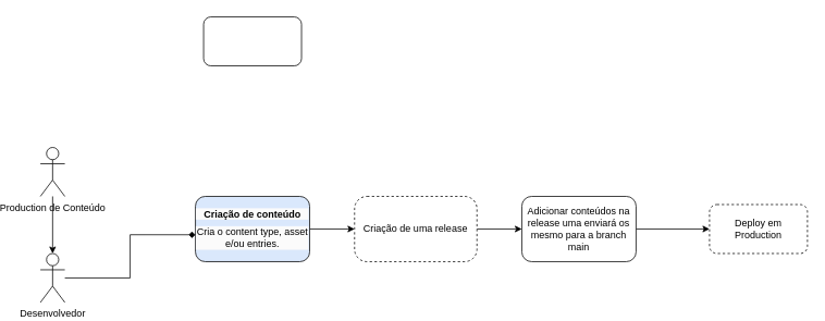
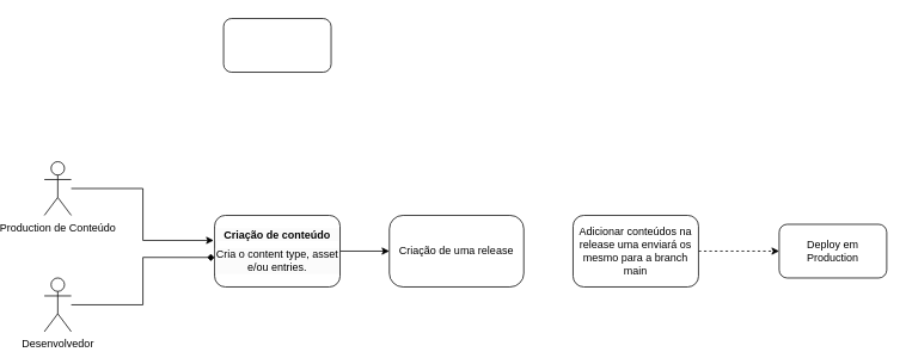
  <mxCell id="0" />
  <mxCell id="1" parent="0" />
  <mxCell id="2" style="edgeStyle=orthogonalEdgeStyle;rounded=0;orthogonalLoop=1;jettySize=auto;html=1;entryX=0;entryY=0.5;entryDx=0;entryDy=0;" edge="1" parent="1" source="3" target="11"><mxGeometry relative="1" as="geometry" /></mxCell>
- <mxCell id="3" value="&lt;meta charset=&quot;utf-8&quot;&gt;&lt;h1 style=&quot;forced-color-adjust: none; color: rgb(0, 0, 0); font-family: Helvetica; font-style: normal; font-variant-ligatures: normal; font-variant-caps: normal; letter-spacing: normal; orphans: 2; text-align: center; text-indent: 0px; text-transform: none; widows: 2; word-spacing: 0px; -webkit-text-stroke-width: 0px; white-space: normal; background-color: rgb(251, 251, 251); text-decoration-thickness: initial; text-decoration-style: initial; text-decoration-color: initial; margin-top: 0px; font-size: 12px;&quot;&gt;Criação de conteúdo&lt;/h1&gt;&lt;div style=&quot;forced-color-adjust: none; color: rgb(0, 0, 0); font-family: Helvetica; font-size: 12px; font-style: normal; font-variant-ligatures: normal; font-variant-caps: normal; font-weight: 400; letter-spacing: normal; orphans: 2; text-align: center; text-indent: 0px; text-transform: none; widows: 2; word-spacing: 0px; -webkit-text-stroke-width: 0px; white-space: normal; background-color: rgb(251, 251, 251); text-decoration-thickness: initial; text-decoration-style: initial; text-decoration-color: initial;&quot;&gt;Cria o content type, asset e/ou entries.&lt;/div&gt;" style="rounded=1;whiteSpace=wrap;html=1;fillColor=#dae8fc;" vertex="1" parent="1"><mxGeometry x="210" y="240" width="140" height="80" as="geometry" /></mxCell>
+ <mxCell id="3" value="&lt;meta charset=&quot;utf-8&quot;&gt;&lt;h1 style=&quot;forced-color-adjust: none; color: rgb(0, 0, 0); font-family: Helvetica; font-style: normal; font-variant-ligatures: normal; font-variant-caps: normal; letter-spacing: normal; orphans: 2; text-align: center; text-indent: 0px; text-transform: none; widows: 2; word-spacing: 0px; -webkit-text-stroke-width: 0px; white-space: normal; background-color: rgb(251, 251, 251); text-decoration-thickness: initial; text-decoration-style: initial; text-decoration-color: initial; margin-top: 0px; font-size: 12px;&quot;&gt;Criação de conteúdo&lt;/h1&gt;&lt;div style=&quot;forced-color-adjust: none; color: rgb(0, 0, 0); font-family: Helvetica; font-size: 12px; font-style: normal; font-variant-ligatures: normal; font-variant-caps: normal; font-weight: 400; letter-spacing: normal; orphans: 2; text-align: center; text-indent: 0px; text-transform: none; widows: 2; word-spacing: 0px; -webkit-text-stroke-width: 0px; white-space: normal; background-color: rgb(251, 251, 251); text-decoration-thickness: initial; text-decoration-style: initial; text-decoration-color: initial;&quot;&gt;Cria o content type, asset e/ou entries.&lt;/div&gt;" style="rounded=1;whiteSpace=wrap;html=1;" vertex="1" parent="1"><mxGeometry x="210" y="240" width="140" height="80" as="geometry" /></mxCell>
  <mxCell id="4" value="Desenvolvedor" style="shape=umlActor;verticalLabelPosition=bottom;verticalAlign=top;html=1;outlineConnect=0;align=center;" vertex="1" parent="1"><mxGeometry x="20" y="310" width="30" height="60" as="geometry" /></mxCell>
  <mxCell id="5" value="Production de Conteúdo" style="shape=umlActor;verticalLabelPosition=bottom;verticalAlign=top;html=1;outlineConnect=0;" vertex="1" parent="1"><mxGeometry x="20" y="180" width="30" height="60" as="geometry" /></mxCell>
- <mxCell id="6" value="" style="edgeStyle=orthogonalEdgeStyle;rounded=0;orthogonalLoop=1;jettySize=auto;html=1;" edge="1" parent="1" source="7" target="12"><mxGeometry relative="1" as="geometry" /></mxCell>
+ <mxCell id="6" value="" style="edgeStyle=orthogonalEdgeStyle;rounded=0;orthogonalLoop=1;jettySize=auto;html=1;dashed=1;" edge="1" parent="1" source="7" target="12"><mxGeometry relative="1" as="geometry" /></mxCell>
  <mxCell id="7" value="Adicionar conteúdos na release uma enviará os mesmo para a branch main" style="rounded=1;whiteSpace=wrap;html=1;" vertex="1" parent="1"><mxGeometry x="610" y="240" width="140" height="80" as="geometry" /></mxCell>
- <mxCell id="8" style="edgeStyle=orthogonalEdgeStyle;rounded=0;orthogonalLoop=1;jettySize=auto;html=1;" edge="1" parent="1" source="5" target="4"><mxGeometry relative="1" as="geometry" /></mxCell>
+ <mxCell id="8" style="edgeStyle=orthogonalEdgeStyle;rounded=0;orthogonalLoop=1;jettySize=auto;html=1;entryX=-0.007;entryY=0.35;entryDx=0;entryDy=0;entryPerimeter=0;" edge="1" parent="1" source="5" target="3"><mxGeometry relative="1" as="geometry" /></mxCell>
  <mxCell id="9" style="edgeStyle=orthogonalEdgeStyle;rounded=0;orthogonalLoop=1;jettySize=auto;html=1;entryX=0;entryY=0.588;entryDx=0;entryDy=0;entryPerimeter=0;endArrow=diamond;" edge="1" parent="1" source="4" target="3"><mxGeometry relative="1" as="geometry" /></mxCell>
- <mxCell id="10" style="edgeStyle=orthogonalEdgeStyle;rounded=0;orthogonalLoop=1;jettySize=auto;html=1;entryX=0;entryY=0.5;entryDx=0;entryDy=0;" edge="1" parent="1" source="11" target="7"><mxGeometry relative="1" as="geometry" /></mxCell>
- <mxCell id="11" value="Criação de uma release" style="rounded=1;whiteSpace=wrap;html=1;arcSize=19;dashed=1;" vertex="1" parent="1"><mxGeometry x="405" y="240" width="150" height="80" as="geometry" /></mxCell>
- <mxCell id="12" value="Deploy em Production" style="whiteSpace=wrap;html=1;rounded=1;dashed=1;" vertex="1" parent="1"><mxGeometry x="840" y="250" width="120" height="60" as="geometry" /></mxCell>
+ <mxCell id="11" value="Criação de uma release" style="rounded=1;whiteSpace=wrap;html=1;arcSize=19;" vertex="1" parent="1"><mxGeometry x="405" y="240" width="150" height="80" as="geometry" /></mxCell>
+ <mxCell id="12" value="Deploy em Production" style="whiteSpace=wrap;html=1;rounded=1;" vertex="1" parent="1"><mxGeometry x="840" y="250" width="120" height="60" as="geometry" /></mxCell>
  <mxCell id="13" value="" style="rounded=1;whiteSpace=wrap;html=1;" vertex="1" parent="1"><mxGeometry x="220" y="20" width="120" height="60" as="geometry" /></mxCell>
